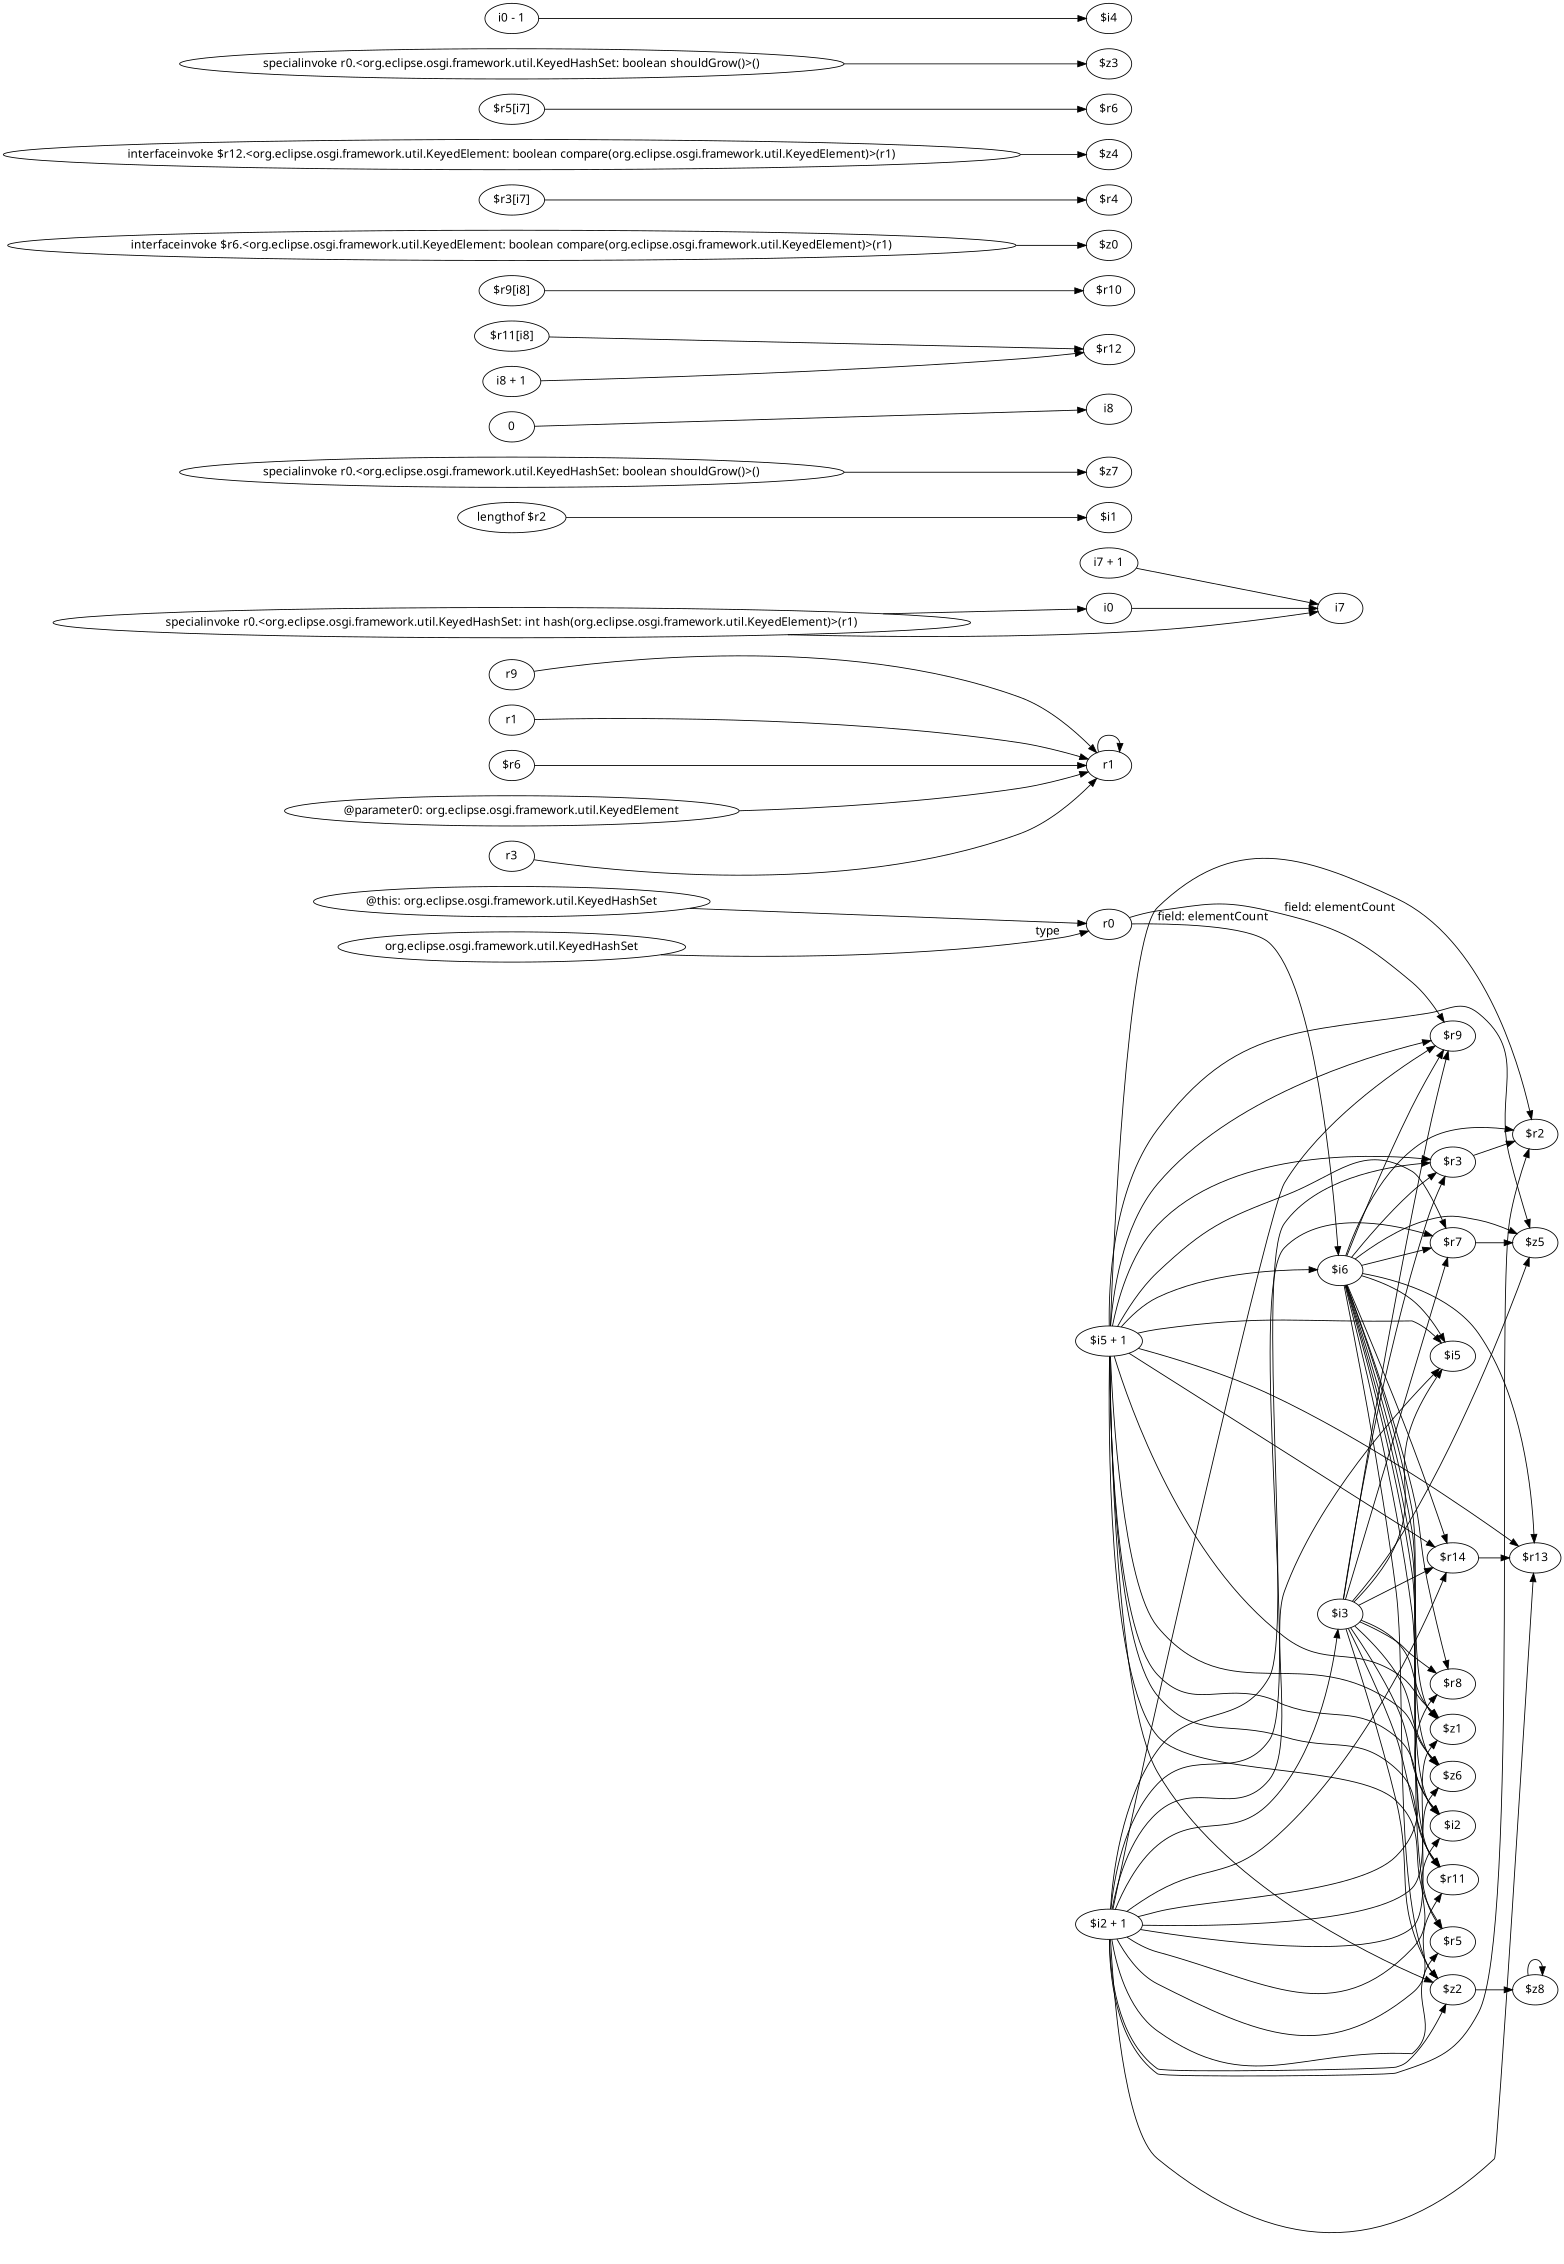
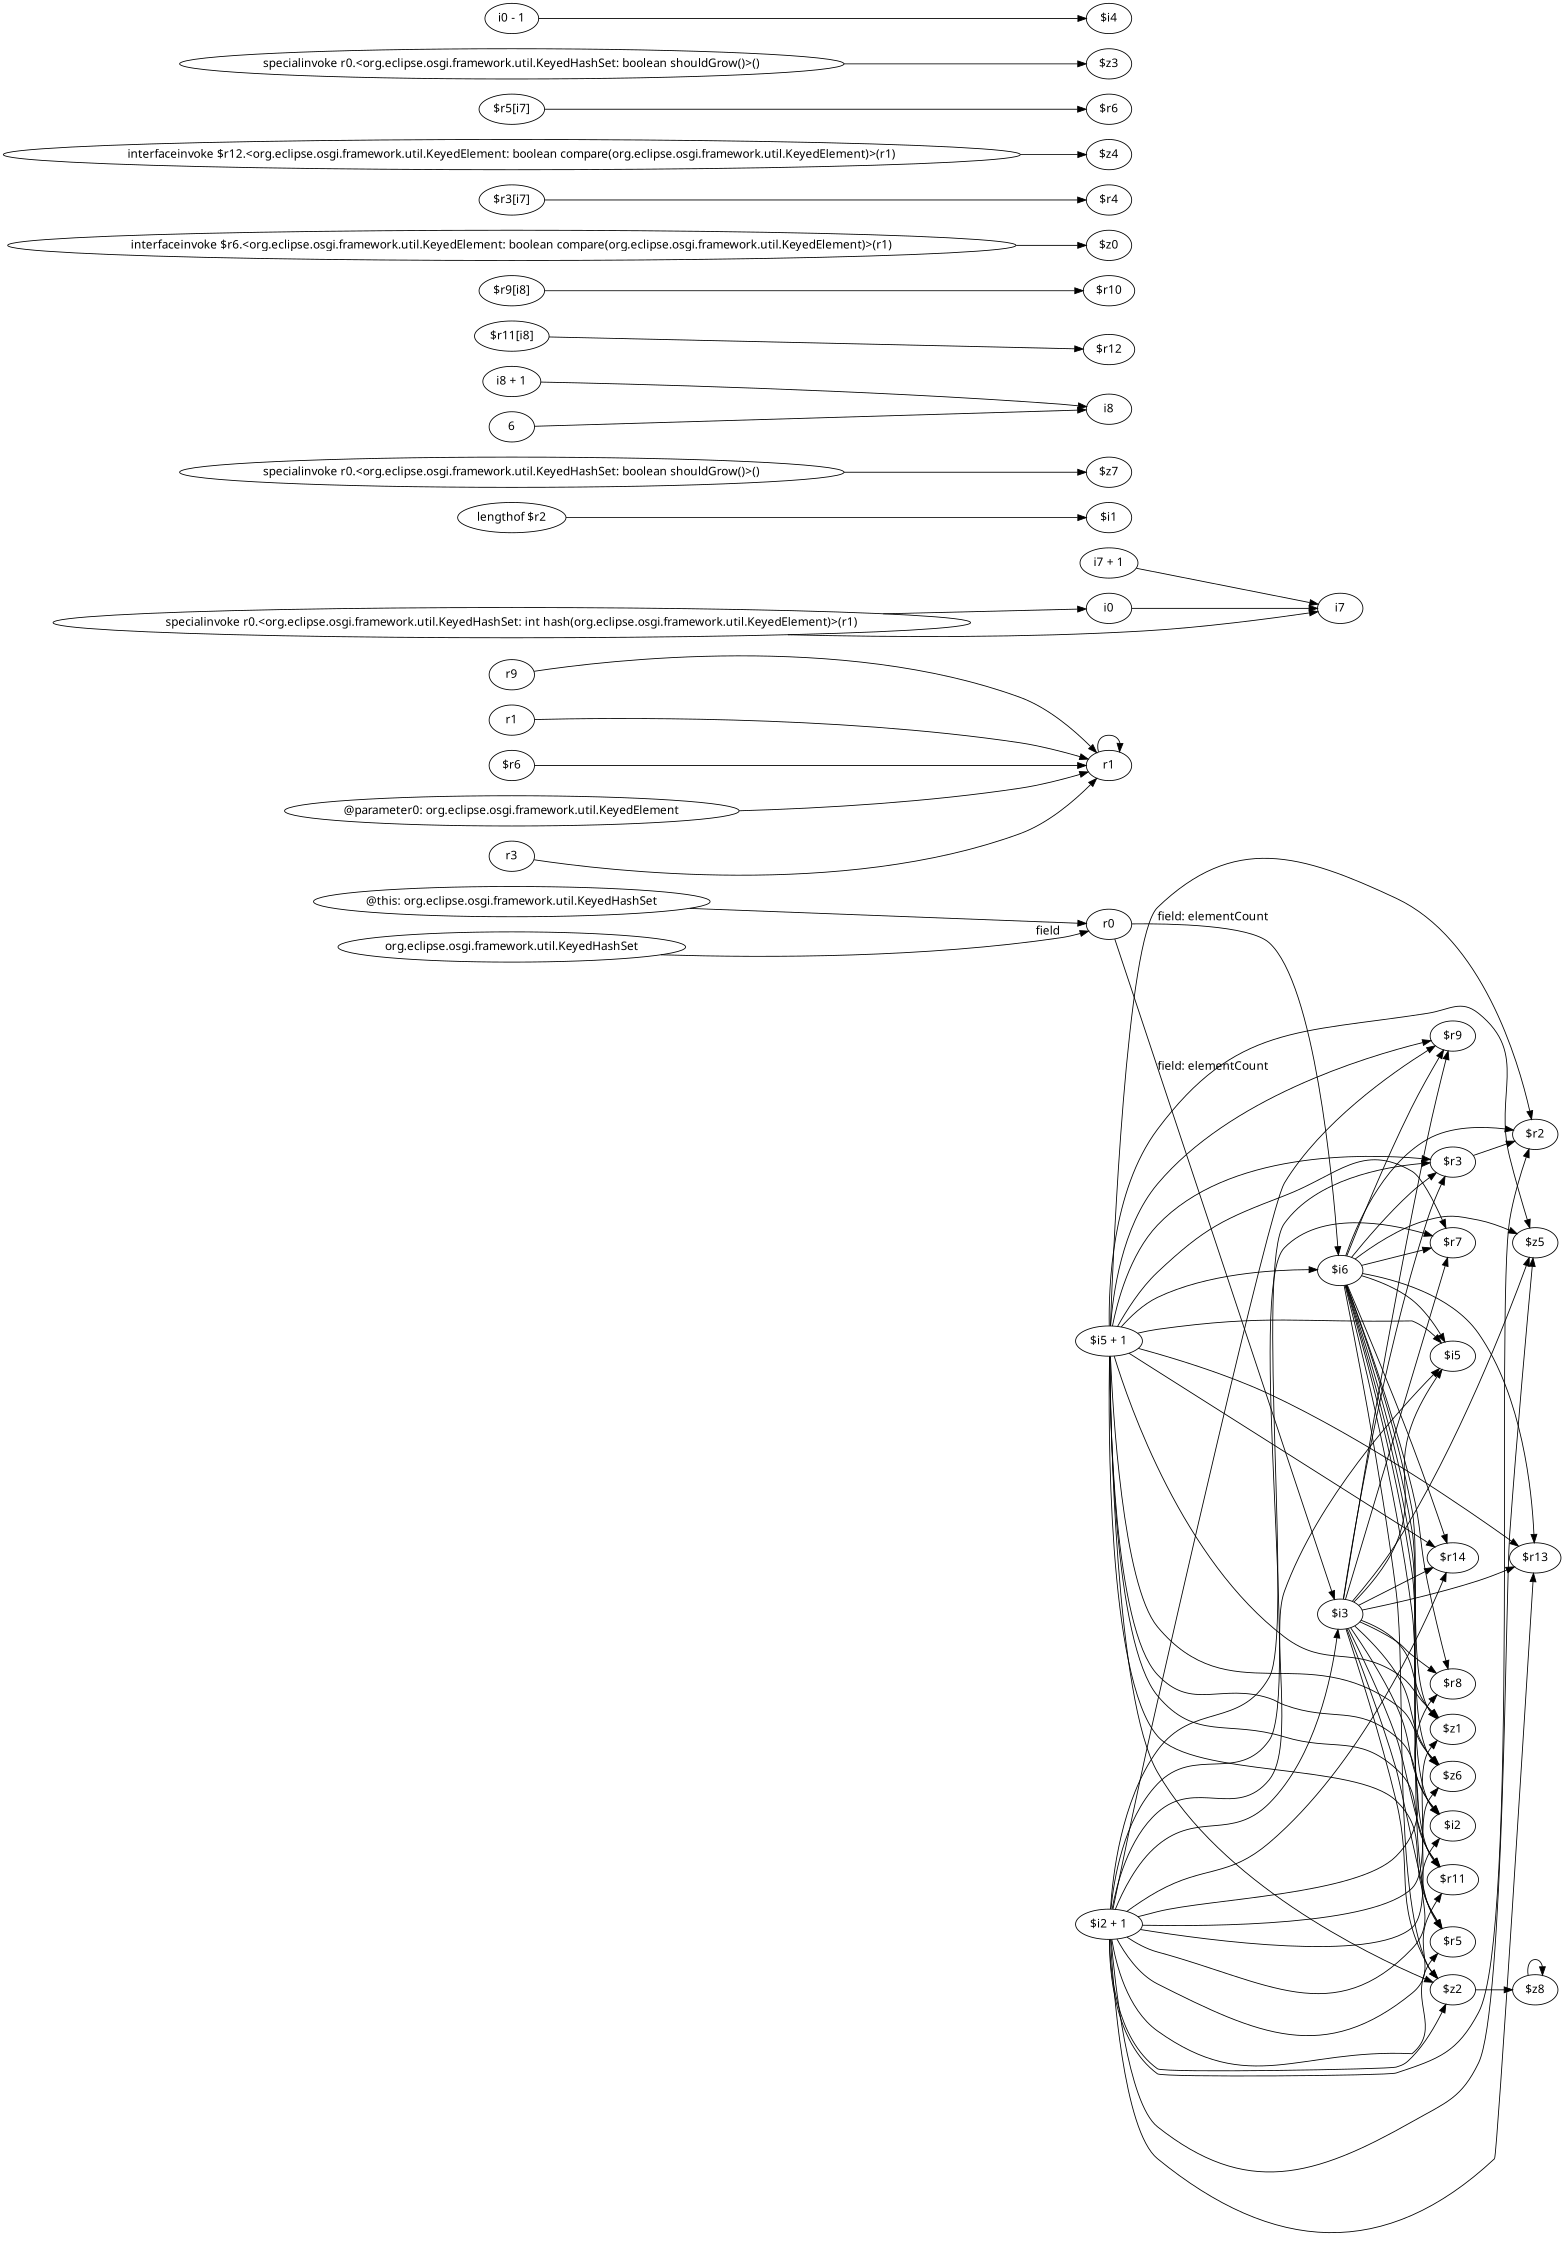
  digraph {
    fontname="Noto Sans"
    rankdir=LR
    node [fontname="Noto Sans"]
    edge [fontname="Noto Sans"]
    n1 [label="$i3"]
    n2 [label="$z5"]
    n3 [label="$i2"]
    n4 [label="$r11"]
    n5 [label="$r14"]
    n6 [label="$r3"]
    n7 [label="$r5"]
    n8 [label="$i5"]
    n9 [label="$z2"]
    n10 [label="$r9"]
    n11 [label="$r13"]
    n12 [label="$r8"]
    n13 [label="$r7"]
    n14 [label="$z1"]
    n15 [label="$z6"]
    n16 [label="$r2"]
    n17 [label="$z8"]
    n18 [label="$i5 + 1"]
    n19 [label="$i6"]
    n20 [label=r9]
    n21 [label=r1]
    n22 [label=i0]
    n23 [label=i7]
    n24 [label=r1]
    n25 [label="$i2 + 1"]
    n26 [label="$r6"]
    n27 [label="lengthof $r2"]
    n28 [label="$i1"]
    n29 [label="specialinvoke r0.<org.eclipse.osgi.framework.util.KeyedHashSet: boolean shouldGrow()>()"]
    n30 [label="$z7"]
    n31 [label="@this: org.eclipse.osgi.framework.util.KeyedHashSet"]
    n32 [label=r0]
    n33 [label="org.eclipse.osgi.framework.util.KeyedHashSet"]
    n34 [label="$r11[i8]"]
    n35 [label="$r12"]
    n36 [label="@parameter0: org.eclipse.osgi.framework.util.KeyedElement"]
    n37 [label="i7 + 1"]
    n38 [label="$r9[i8]"]
    n39 [label="$r10"]
    n40 [label="specialinvoke r0.<org.eclipse.osgi.framework.util.KeyedHashSet: int hash(org.eclipse.osgi.framework.util.KeyedElement)>(r1)"]
    n41 [label="i8 + 1"]
    n42 [label=i8]
    n43 [label="interfaceinvoke $r6.<org.eclipse.osgi.framework.util.KeyedElement: boolean compare(org.eclipse.osgi.framework.util.KeyedElement)>(r1)"]
    n44 [label="$z0"]
    n45 [label="$r3[i7]"]
    n46 [label="$r4"]
    n47 [label="interfaceinvoke $r12.<org.eclipse.osgi.framework.util.KeyedElement: boolean compare(org.eclipse.osgi.framework.util.KeyedElement)>(r1)"]
    n48 [label="$z4"]
    n49 [label="$r5[i7]"]
    n50 [label="$r6"]
-   n51 [label=0]
+   n51 [label=6]
    n52 [label=r3]
    n53 [label="specialinvoke r0.<org.eclipse.osgi.framework.util.KeyedHashSet: boolean shouldGrow()>()"]
    n54 [label="$z3"]
    n55 [label="i0 - 1"]
    n56 [label="$i4"]
    n1 -> n2
    n1 -> n3
    n1 -> n4
    n1 -> n5
    n1 -> n6
+   n1 -> n7
    n1 -> n8
    n1 -> n9
    n1 -> n10
-   n5 -> n11
+   n1 -> n11
    n1 -> n12
    n1 -> n13
    n1 -> n14
    n1 -> n15
    n6 -> n16
    n9 -> n17
    n17 -> n17
    n18 -> n2
    n18 -> n3
    n18 -> n4
    n18 -> n5
    n18 -> n6
    n18 -> n7
    n18 -> n8
    n18 -> n9
    n18 -> n10
    n18 -> n11
    n18 -> n13
    n18 -> n14
    n18 -> n15
    n18 -> n16
    n18 -> n19
    n19 -> n2
    n19 -> n3
    n19 -> n4
    n19 -> n5
    n19 -> n6
    n19 -> n7
    n19 -> n8
    n19 -> n9
    n19 -> n10
    n19 -> n11
    n19 -> n12
    n19 -> n13
    n19 -> n14
    n19 -> n15
    n19 -> n16
    n20 -> n21
    n21 -> n21
    n22 -> n23
    n24 -> n21
    n25 -> n1
-   n13 -> n2
+   n25 -> n2
    n25 -> n3
    n25 -> n4
    n25 -> n5
    n25 -> n6
    n25 -> n7
    n25 -> n8
    n25 -> n9
    n25 -> n10
    n25 -> n11
    n25 -> n12
    n25 -> n13
    n25 -> n14
    n25 -> n15
    n25 -> n16
    n26 -> n21
    n27 -> n28
    n29 -> n30
    n31 -> n32
-   n32 -> n10 [label="field: elementCount"]
+   n32 -> n1 [label="field: elementCount"]
    n32 -> n19 [label="field: elementCount"]
-   n33 -> n32 [label=type]
+   n33 -> n32 [label=field]
    n34 -> n35
    n36 -> n21
    n37 -> n23
    n38 -> n39
    n40 -> n22
    n40 -> n23
-   n41 -> n35
+   n41 -> n42
    n43 -> n44
    n45 -> n46
    n47 -> n48
    n49 -> n50
    n51 -> n42
    n52 -> n21
    n53 -> n54
    n55 -> n56
  }
